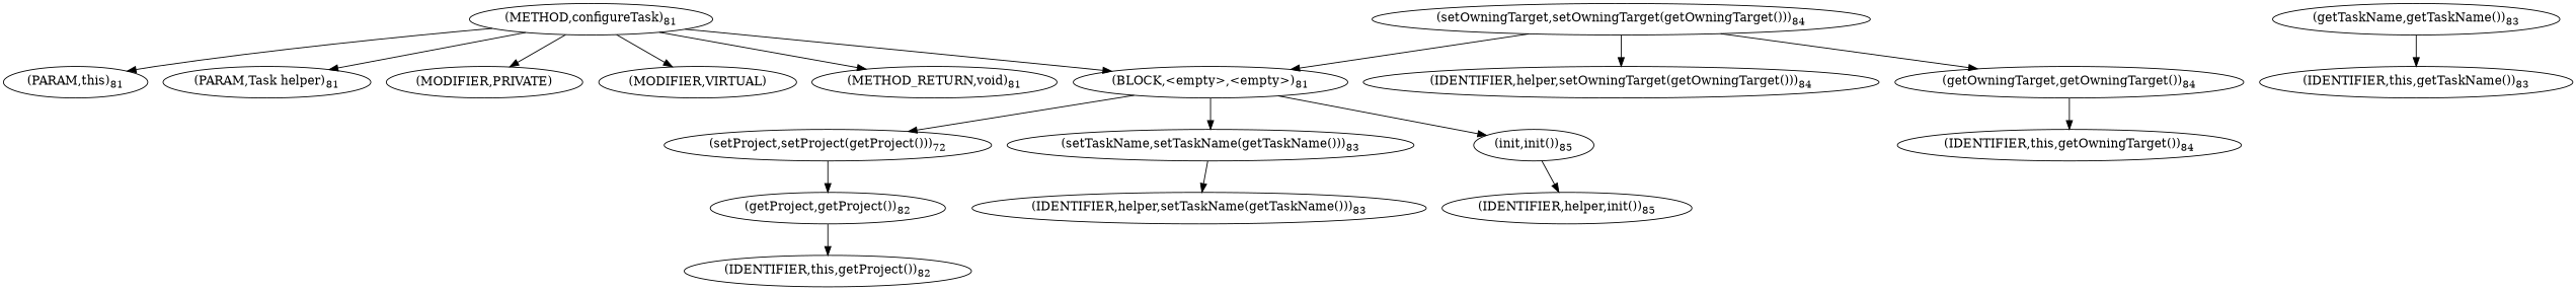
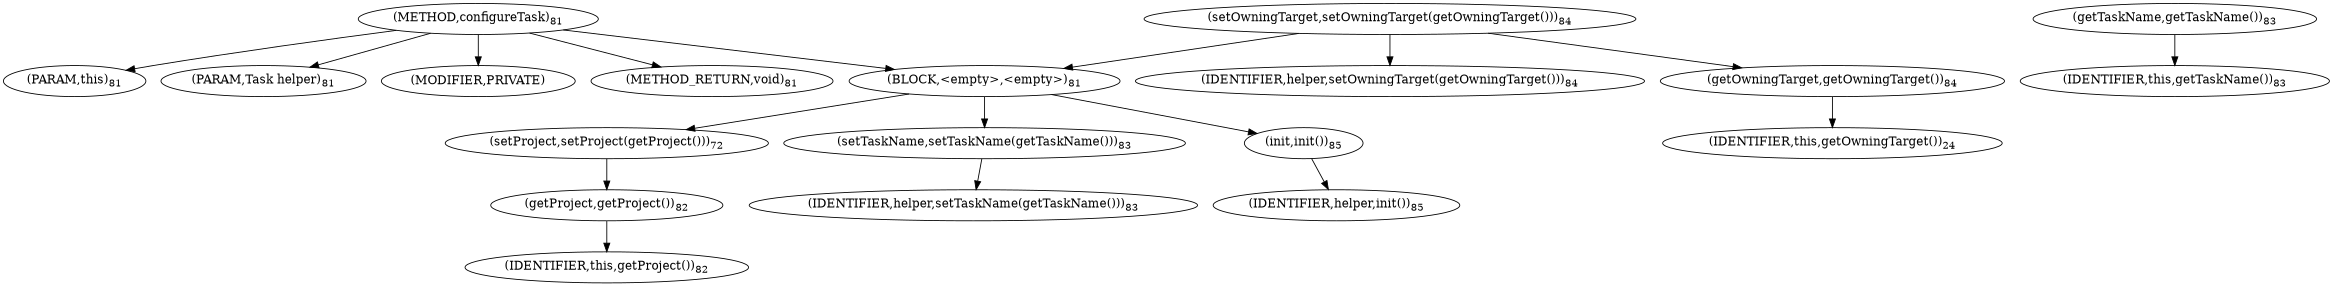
  digraph {
    n1 [label=<(METHOD,configureTask)<SUB>81</SUB>>]
    n2 [label=<(PARAM,this)<SUB>81</SUB>>]
    n3 [label=<(PARAM,Task helper)<SUB>81</SUB>>]
    n4 [label=<(BLOCK,&lt;empty&gt;,&lt;empty&gt;)<SUB>81</SUB>>]
    n5 [label=<(MODIFIER,PRIVATE)>]
-   n6 [label=<(MODIFIER,VIRTUAL)>]
    n7 [label=<(METHOD_RETURN,void)<SUB>81</SUB>>]
    n8 [label=<(setProject,setProject(getProject()))<SUB>72</SUB>>]
    n9 [label=<(setTaskName,setTaskName(getTaskName()))<SUB>83</SUB>>]
    n10 [label=<(init,init())<SUB>85</SUB>>]
    n11 [label=<(getProject,getProject())<SUB>82</SUB>>]
    n12 [label=<(IDENTIFIER,helper,setTaskName(getTaskName()))<SUB>83</SUB>>]
    n13 [label=<(setOwningTarget,setOwningTarget(getOwningTarget()))<SUB>84</SUB>>]
    n14 [label=<(IDENTIFIER,helper,setOwningTarget(getOwningTarget()))<SUB>84</SUB>>]
    n15 [label=<(getOwningTarget,getOwningTarget())<SUB>84</SUB>>]
    n16 [label=<(IDENTIFIER,helper,init())<SUB>85</SUB>>]
    n17 [label=<(IDENTIFIER,this,getProject())<SUB>82</SUB>>]
    n18 [label=<(getTaskName,getTaskName())<SUB>83</SUB>>]
    n19 [label=<(IDENTIFIER,this,getTaskName())<SUB>83</SUB>>]
-   n20 [label=<(IDENTIFIER,this,getOwningTarget())<SUB>84</SUB>>]
+   n20 [label=<(IDENTIFIER,this,getOwningTarget())<SUB>24</SUB>>]
    n1 -> n2
    n1 -> n3
    n1 -> n4
    n1 -> n5
-   n1 -> n6
    n1 -> n7
    n4 -> n8
    n4 -> n9
    n4 -> n10
    n8 -> n11
    n9 -> n12
    n10 -> n16
    n11 -> n17
    n13 -> n4
    n13 -> n14
    n13 -> n15
    n15 -> n20
    n18 -> n19
  }
